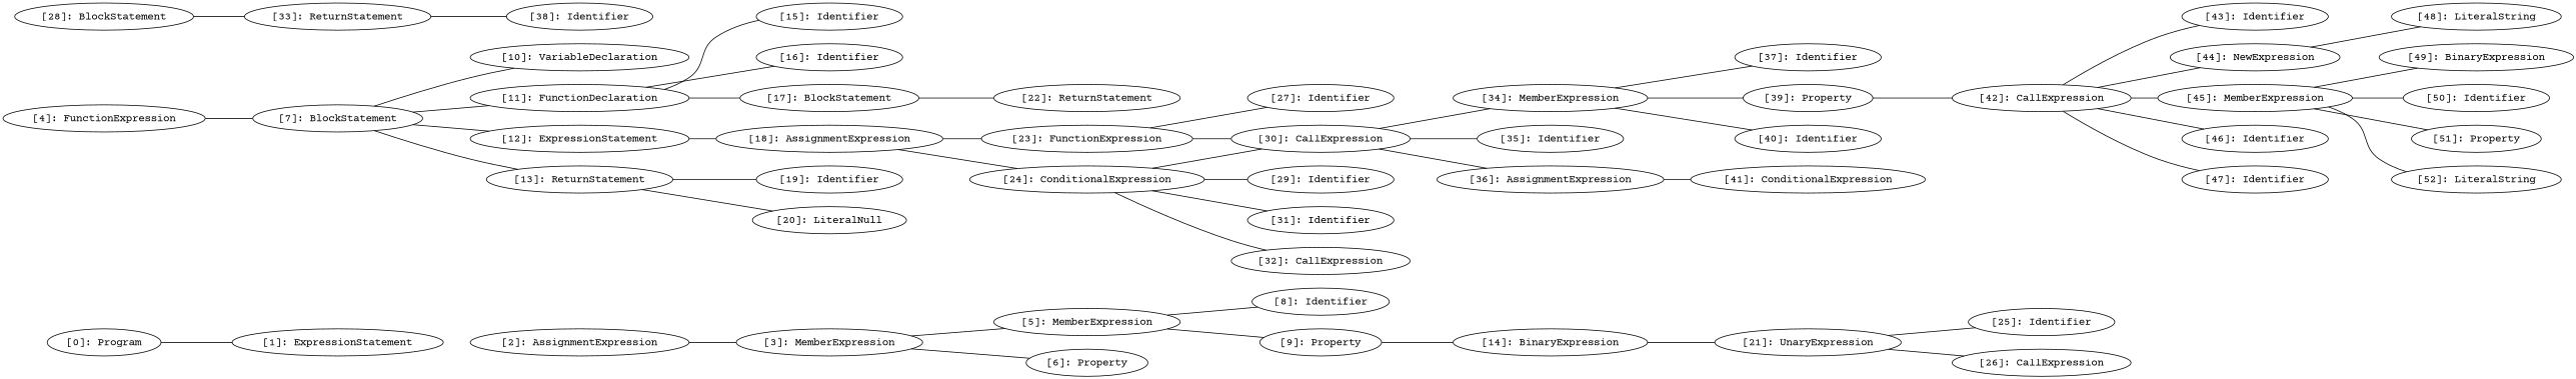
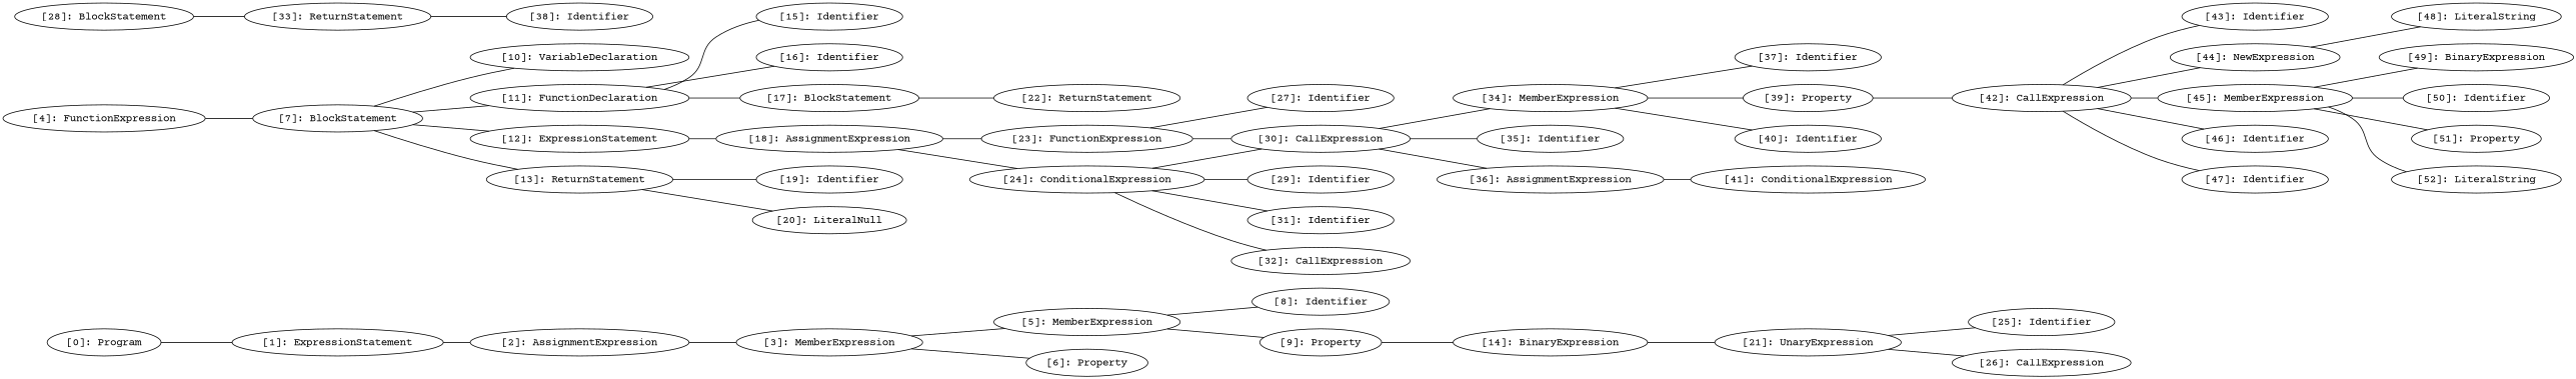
  graph {
    fontname="Courier Prime"
    rankdir=LR
    node [fontname="Courier Prime"]
    edge [fontname="Courier Prime"]
    n1 [label="[0]: Program"]
    n2 [label="[1]: ExpressionStatement"]
    n3 [label="[2]: AssignmentExpression"]
    n4 [label="[3]: MemberExpression"]
    n5 [label="[5]: MemberExpression"]
    n6 [label="[6]: Property"]
    n7 [label="[4]: FunctionExpression"]
    n8 [label="[7]: BlockStatement"]
    n9 [label="[8]: Identifier"]
    n10 [label="[9]: Property"]
    n11 [label="[10]: VariableDeclaration"]
    n12 [label="[11]: FunctionDeclaration"]
    n13 [label="[12]: ExpressionStatement"]
    n14 [label="[13]: ReturnStatement"]
    n15 [label="[14]: BinaryExpression"]
    n16 [label="[15]: Identifier"]
    n17 [label="[16]: Identifier"]
    n18 [label="[17]: BlockStatement"]
    n19 [label="[18]: AssignmentExpression"]
    n20 [label="[19]: Identifier"]
    n21 [label="[20]: LiteralNull"]
    n22 [label="[21]: UnaryExpression"]
    n23 [label="[22]: ReturnStatement"]
    n24 [label="[23]: FunctionExpression"]
    n25 [label="[24]: ConditionalExpression"]
    n26 [label="[25]: Identifier"]
    n27 [label="[26]: CallExpression"]
    n28 [label="[27]: Identifier"]
    n29 [label="[30]: CallExpression"]
    n30 [label="[29]: Identifier"]
    n31 [label="[31]: Identifier"]
    n32 [label="[32]: CallExpression"]
    n33 [label="[28]: BlockStatement"]
    n34 [label="[33]: ReturnStatement"]
    n35 [label="[34]: MemberExpression"]
    n36 [label="[35]: Identifier"]
    n37 [label="[36]: AssignmentExpression"]
    n38 [label="[38]: Identifier"]
    n39 [label="[37]: Identifier"]
    n40 [label="[39]: Property"]
    n41 [label="[40]: Identifier"]
    n42 [label="[41]: ConditionalExpression"]
    n43 [label="[42]: CallExpression"]
    n44 [label="[43]: Identifier"]
    n45 [label="[44]: NewExpression"]
    n46 [label="[45]: MemberExpression"]
    n47 [label="[46]: Identifier"]
    n48 [label="[47]: Identifier"]
    n49 [label="[48]: LiteralString"]
    n50 [label="[49]: BinaryExpression"]
    n51 [label="[50]: Identifier"]
    n52 [label="[51]: Property"]
    n53 [label="[52]: LiteralString"]
    n1 -- n2
+   n2 -- n3
    n3 -- n4
    n4 -- n5
    n4 -- n6
    n5 -- n9
    n5 -- n10
    n7 -- n8
    n8 -- n11
    n8 -- n12
    n8 -- n13
    n8 -- n14
    n10 -- n15
    n12 -- n16
    n12 -- n17
    n12 -- n18
    n13 -- n19
    n14 -- n20
    n14 -- n21
    n15 -- n22
    n18 -- n23
    n19 -- n24
    n19 -- n25
    n22 -- n26
    n22 -- n27
    n24 -- n28
    n24 -- n29
    n25 -- n29
    n25 -- n30
    n25 -- n31
    n25 -- n32
    n29 -- n35
    n29 -- n36
    n29 -- n37
    n33 -- n34
    n34 -- n38
    n35 -- n39
    n35 -- n40
    n35 -- n41
    n37 -- n42
    n40 -- n43
    n43 -- n44
    n43 -- n45
    n43 -- n46
    n43 -- n47
    n43 -- n48
    n45 -- n49
    n46 -- n50
    n46 -- n51
    n46 -- n52
    n46 -- n53
  }
